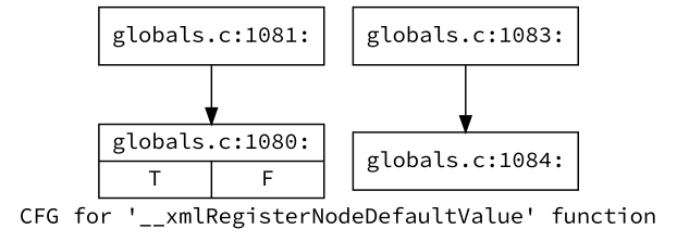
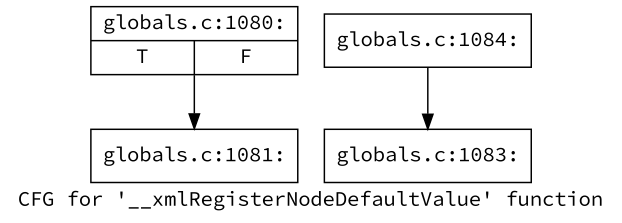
  digraph {
    fontname="Source Code Pro"
    label="CFG for '__xmlRegisterNodeDefaultValue' function"
    node [fontname="Source Code Pro" shape=record]
    edge [fontname="Source Code Pro"]
    n1 [label="{globals.c:1080:|{<s0>T|<s1>F}}"]
    n2 [label="{globals.c:1081:}"]
    n3 [label="{globals.c:1083:}"]
    n4 [label="{globals.c:1084:}"]
-   n2 -> n1
-   n3 -> n4
+   n1 -> n2
+   n4 -> n3
  }
